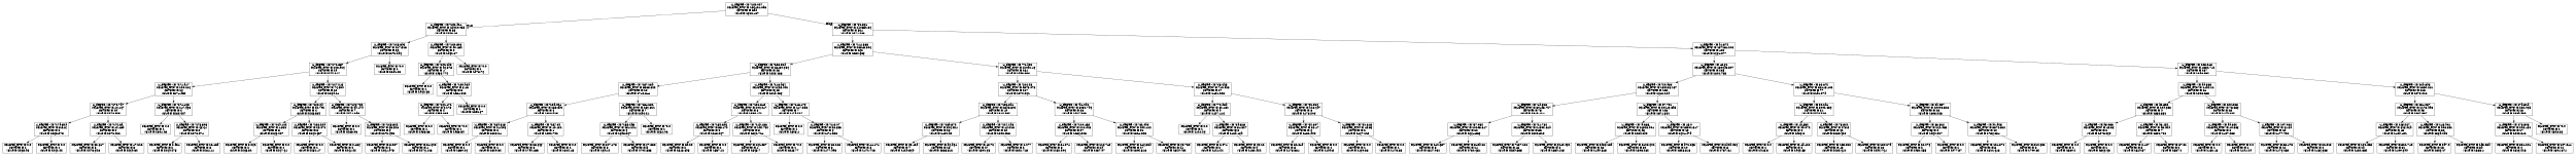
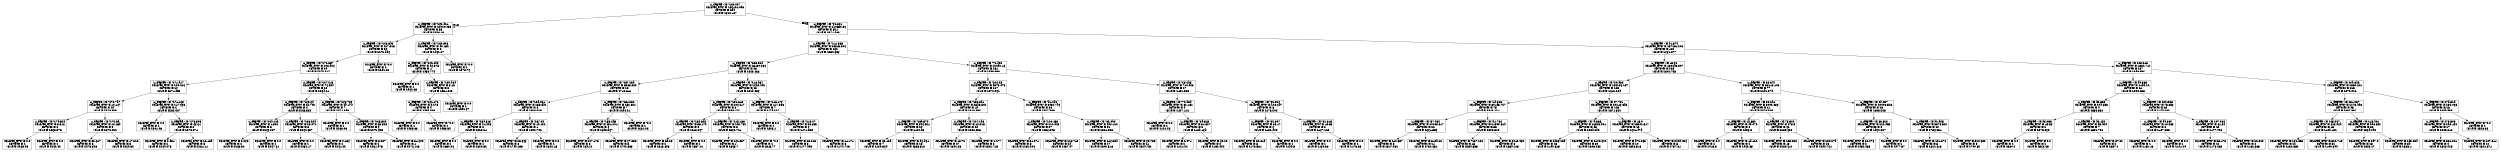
  digraph {
    node [fontname=helvetica shape=box]
    edge [fontname=helvetica]
    n1 [label="H_degree <= -160.027\nsquared_error = 156404.093\nsamples = 599\nvalue = 1612.417"]
    n2 [label="H_degree <= -162.914\nsquared_error = 12020.055\nsamples = 35\nvalue = 2228.45"]
    n3 [label="H_degree <= -61.364\nsquared_error = 140352.36\nsamples = 564\nvalue = 1574.188"]
    n4 [label="H_degree <= -163.396\nsquared_error = 117.513\nsamples = 30\nvalue = 2272.996"]
    n5 [label="H_degree <= -160.508\nsquared_error = 90.452\nsamples = 5\nvalue = 1961.17"]
    n6 [label="H_degree <= -144.385\nsquared_error = 28543.806\nsamples = 162\nvalue = 1350.636"]
    n7 [label="H_degree <= 94.572\nsquared_error = 157154.208\nsamples = 402\nvalue = 1664.277"]
    n8 [label="H_degree <= -171.337\nsquared_error = 108.926\nsamples = 29\nvalue = 2272.347"]
    n9 [label="squared_error = -0.0\nsamples = 1\nvalue = 2291.82"]
    n10 [label="H_degree <= -162.193\nsquared_error = 16.375\nsamples = 4\nvalue = 1956.772"]
    n11 [label="squared_error = -0.0\nsamples = 1\nvalue = 1978.76"]
    n12 [label="H_degree <= -174.947\nsquared_error = 120.116\nsamples = 16\nvalue = 2274.953"]
    n13 [label="H_degree <= -167.246\nsquared_error = 76.509\nsamples = 13\nvalue = 2269.14"]
    n14 [label="H_degree <= -178.797\nsquared_error = 46.467\nsamples = 10\nvalue = 2270.325"]
    n15 [label="H_degree <= -174.465\nsquared_error = 147.668\nsamples = 6\nvalue = 2282.667"]
    n16 [label="H_degree <= -168.69\nsquared_error = 22.702\nsamples = 6\nvalue = 2263.362"]
    n17 [label="H_degree <= -166.765\nsquared_error = 69.479\nsamples = 7\nvalue = 2274.093"]
    n18 [label="H_degree <= -179.519\nsquared_error = 5.546\nsamples = 2\nvalue = 2263.575"]
    n19 [label="H_degree <= -176.39\nsquared_error = 42.459\nsamples = 8\nvalue = 2272.012"]
    n20 [label="squared_error = 0.0\nsamples = 1\nvalue = 2304.13"]
    n21 [label="H_degree <= -173.503\nsquared_error = 66.64\nsamples = 5\nvalue = 2278.374"]
    n22 [label="squared_error = 0.0\nsamples = 1\nvalue = 2265.93"]
    n23 [label="squared_error = 0.0\nsamples = 1\nvalue = 2261.22"]
    n24 [label="squared_error = 32.647\nsamples = 5\nvalue = 2273.628"]
    n25 [label="squared_error = 47.212\nsamples = 3\nvalue = 2269.32"]
    n26 [label="squared_error = 9.954\nsamples = 2\nvalue = 2269.275"]
    n27 [label="squared_error = 12.439\nsamples = 3\nvalue = 2284.44"]
    n28 [label="H_degree <= -169.412\nsquared_error = 4.581\nsamples = 3\nvalue = 2266.087"]
    n29 [label="H_degree <= -168.209\nsquared_error = 25.971\nsamples = 3\nvalue = 2260.637"]
    n30 [label="squared_error = 0.0\nsamples = 1\nvalue = 2283.03"]
    n31 [label="H_degree <= -165.562\nsquared_error = 65.528\nsamples = 6\nvalue = 2272.603"]
    n32 [label="squared_error = 5.062\nsamples = 2\nvalue = 2265.31"]
    n33 [label="squared_error = 0.0\nsamples = 1\nvalue = 2267.64"]
    n34 [label="squared_error = 0.0\nsamples = 1\nvalue = 2251.47"]
    n35 [label="squared_error = 0.436\nsamples = 2\nvalue = 2264.22"]
    n36 [label="squared_error = 8.087\nsamples = 2\nvalue = 2264.975"]
    n37 [label="squared_error = 54.605\nsamples = 4\nvalue = 2276.418"]
    n38 [label="squared_error = 0.0\nsamples = 1\nvalue = 1962.65"]
    n39 [label="H_degree <= -160.989\nsquared_error = 6.48\nsamples = 3\nvalue = 1954.813"]
    n40 [label="H_degree <= -161.471\nsquared_error = 6.275\nsamples = 2\nvalue = 1955.885"]
    n41 [label="squared_error = 0.0\nsamples = 1\nvalue = 1952.67"]
    n42 [label="squared_error = 0.0\nsamples = 1\nvalue = 1953.38"]
    n43 [label="squared_error = -0.0\nsamples = 1\nvalue = 1958.39"]
    n44 [label="H_degree <= -153.529\nsquared_error = 15480.686\nsamples = 28\nvalue = 1626.188"]
    n45 [label="H_degree <= -71.952\nsquared_error = 12092.46\nsamples = 134\nvalue = 1293.058"]
    n46 [label="H_degree <= 48.61\nsquared_error = 180693.307\nsamples = 265\nvalue = 1801.765"]
    n47 [label="H_degree <= 108.048\nsquared_error = 4331.741\nsamples = 137\nvalue = 1398.332"]
    n48 [label="H_degree <= -157.139\nsquared_error = 3383.822\nsamples = 13\nvalue = 1748.844"]
    n49 [label="H_degree <= -148.957\nsquared_error = 1625.991\nsamples = 15\nvalue = 1519.886"]
    n50 [label="H_degree <= -116.23\nsquared_error = 9573.073\nsamples = 117\nvalue = 1270.061"]
    n51 [label="H_degree <= -65.695\nsquared_error = 740.928\nsamples = 17\nvalue = 1451.333"]
    n52 [label="H_degree <= -159.064\nsquared_error = 153.891\nsamples = 6\nvalue = 1810.215"]
    n53 [label="H_degree <= -154.251\nsquared_error = 156.811\nsamples = 7\nvalue = 1696.24"]
    n54 [label="H_degree <= -151.845\nsquared_error = 206.247\nsamples = 8\nvalue = 1555.471"]
    n55 [label="H_degree <= -148.476\nsquared_error = 147.388\nsamples = 7\nvalue = 1479.217"]
    n56 [label="H_degree <= -159.545\nsquared_error = 24.206\nsamples = 2\nvalue = 1825.24"]
    n57 [label="H_degree <= -157.62\nsquared_error = 49.421\nsamples = 4\nvalue = 1802.702"]
    n58 [label="H_degree <= -155.695\nsquared_error = 154.194\nsamples = 6\nvalue = 1698.267"]
    n59 [label="squared_error = -0.0\nsamples = 1\nvalue = 1684.08"]
    n60 [label="squared_error = 0.0\nsamples = 1\nvalue = 1830.16"]
    n61 [label="squared_error = 0.0\nsamples = 1\nvalue = 1820.32"]
    n62 [label="squared_error = 23.666\nsamples = 3\nvalue = 1799.453"]
    n63 [label="squared_error = 0.0\nsamples = 1\nvalue = 1812.45"]
    n64 [label="squared_error = 207.475\nsamples = 3\nvalue = 1694.2"]
    n65 [label="squared_error = 67.838\nsamples = 3\nvalue = 1702.333"]
    n66 [label="H_degree <= -152.326\nsquared_error = 55.479\nsamples = 3\nvalue = 1545.067"]
    n67 [label="H_degree <= -149.438\nsquared_error = 192.782\nsamples = 5\nvalue = 1561.714"]
    n68 [label="squared_error = 0.0\nsamples = 1\nvalue = 1505.4"]
    n69 [label="H_degree <= -146.07\nsquared_error = 38.653\nsamples = 6\nvalue = 1474.853"]
    n70 [label="squared_error = 39.25\nsamples = 2\nvalue = 1548.895"]
    n71 [label="squared_error = 0.0\nsamples = 1\nvalue = 1537.41"]
    n72 [label="squared_error = 161.537\nsamples = 4\nvalue = 1565.7"]
    n73 [label="squared_error = -0.0\nsamples = 1\nvalue = 1545.77"]
    n74 [label="squared_error = 13.113\nsamples = 3\nvalue = 1477.993"]
    n75 [label="squared_error = 44.474\nsamples = 3\nvalue = 1471.713"]
    n76 [label="H_degree <= -132.594\nsquared_error = 2593.501\nsamples = 49\nvalue = 1342.582"]
    n77 [label="H_degree <= -94.091\nsquared_error = 8081.796\nsamples = 68\nvalue = 1217.803"]
    n78 [label="H_degree <= -70.989\nsquared_error = 81.481\nsamples = 9\nvalue = 1427.446"]
    n79 [label="H_degree <= -62.326\nsquared_error = 118.697\nsamples = 8\nvalue = 1478.206"]
    n80 [label="H_degree <= -139.572\nsquared_error = 526.224\nsamples = 20\nvalue = 1400.95"]
    n81 [label="H_degree <= -117.193\nsquared_error = 49.218\nsamples = 29\nvalue = 1302.328"]
    n82 [label="H_degree <= -110.455\nsquared_error = 111.013\nsamples = 37\nvalue = 1136.508"]
    n83 [label="H_degree <= -81.096\nsquared_error = 292.412\nsamples = 31\nvalue = 1314.833"]
    n84 [label="squared_error = 63.429\nsamples = 7\nvalue = 1429.569"]
    n85 [label="squared_error = 96.964\nsamples = 13\nvalue = 1385.541"]
    n86 [label="squared_error = 45.72\nsamples = 27\nvalue = 1301.63"]
    n87 [label="squared_error = 1.177\nsamples = 2\nvalue = 1311.745"]
    n88 [label="squared_error = 54.374\nsamples = 8\nvalue = 1131.206"]
    n89 [label="squared_error = 116.745\nsamples = 29\nvalue = 1137.97"]
    n90 [label="squared_error = 146.539\nsamples = 17\nvalue = 1302.548"]
    n91 [label="squared_error = 63.733\nsamples = 14\nvalue = 1329.751"]
    n92 [label="squared_error = 0.0\nsamples = 1\nvalue = 1411.26"]
    n93 [label="H_degree <= -69.545\nsquared_error = 54.827\nsamples = 8\nvalue = 1429.469"]
    n94 [label="H_degree <= -62.807\nsquared_error = 88.47\nsamples = 6\nvalue = 1481.903"]
    n95 [label="H_degree <= -61.845\nsquared_error = 45.36\nsamples = 2\nvalue = 1467.115"]
    n96 [label="squared_error = 2.074\nsamples = 2\nvalue = 1424.21"]
    n97 [label="squared_error = 60.12\nsamples = 6\nvalue = 1431.222"]
    n98 [label="squared_error = 31.849\nsamples = 5\nvalue = 1478.384"]
    n99 [label="squared_error = 0.0\nsamples = 1\nvalue = 1499.5"]
    n100 [label="squared_error = 0.0\nsamples = 1\nvalue = 1460.38"]
    n101 [label="squared_error = 0.0\nsamples = 1\nvalue = 1473.85"]
    n102 [label="H_degree <= -20.936\nsquared_error = 152136.157\nsamples = 188\nvalue = 1642.189"]
    n103 [label="H_degree <= 86.872\nsquared_error = 36445.408\nsamples = 77\nvalue = 2191.379"]
    n104 [label="H_degree <= 99.385\nsquared_error = 1492.11\nsamples = 24\nvalue = 1508.138"]
    n105 [label="H_degree <= 169.893\nsquared_error = 1830.111\nsamples = 113\nvalue = 1375.011"]
    n106 [label="H_degree <= -49.813\nsquared_error = 80495.727\nsamples = 75\nvalue = 2045.414"]
    n107 [label="H_degree <= 37.781\nsquared_error = 20146.395\nsamples = 113\nvalue = 1374.561"]
    n108 [label="H_degree <= 50.294\nsquared_error = 5002.836\nsamples = 64\nvalue = 2270.215"]
    n109 [label="H_degree <= 89.037\nsquared_error = 10008.518\nsamples = 13\nvalue = 1803.263"]
    n110 [label="H_degree <= -57.032\nsquared_error = 10103.847\nsamples = 22\nvalue = 1664.536"]
    n111 [label="H_degree <= -24.786\nsquared_error = 24502.349\nsamples = 53\nvalue = 2203.515"]
    n112 [label="H_degree <= -9.385\nsquared_error = 11823.904\nsamples = 98\nvalue = 1339.293"]
    n113 [label="H_degree <= 45.0\nsquared_error = 13301.547\nsamples = 15\nvalue = 1604.979"]
    n114 [label="squared_error = 140.657\nsamples = 8\nvalue = 1547.081"]
    n115 [label="squared_error = 3409.12\nsamples = 14\nvalue = 1731.654"]
    n116 [label="squared_error = 7127.121\nsamples = 45\nvalue = 2259.355"]
    n117 [label="squared_error = 6040.062\nsamples = 8\nvalue = 1889.415"]
    n118 [label="squared_error = 8956.159\nsamples = 18\nvalue = 1499.345"]
    n119 [label="squared_error = 5408.601\nsamples = 80\nvalue = 1303.282"]
    n120 [label="squared_error = 972.868\nsamples = 10\nvalue = 1528.548"]
    n121 [label="squared_error = 2909.026\nsamples = 5\nvalue = 1757.84"]
    n122 [label="H_degree <= 49.332\nsquared_error = 99.072\nsamples = 3\nvalue = 1956.8"]
    n123 [label="H_degree <= 75.561\nsquared_error = 175.5\nsamples = 61\nvalue = 2285.628"]
    n124 [label="H_degree <= 88.316\nsquared_error = 161.935\nsamples = 3\nvalue = 1960.027"]
    n125 [label="H_degree <= 91.925\nsquared_error = 3378.312\nsamples = 10\nvalue = 1756.234"]
    n126 [label="squared_error = 0.0\nsamples = 1\nvalue = 1945.3"]
    n127 [label="squared_error = 49.421\nsamples = 2\nvalue = 1962.55"]
    n128 [label="squared_error = 155.822\nsamples = 43\nvalue = 2282.641"]
    n129 [label="squared_error = 150.279\nsamples = 18\nvalue = 2292.764"]
    n130 [label="squared_error = 12.076\nsamples = 2\nvalue = 1951.255"]
    n131 [label="squared_error = 0.0\nsamples = 1\nvalue = 1977.57"]
    n132 [label="squared_error = 104.571\nsamples = 5\nvalue = 1811.648"]
    n133 [label="squared_error = 510.631\nsamples = 5\nvalue = 1700.82"]
    n134 [label="H_degree <= 95.535\nsquared_error = 109.658\nsamples = 9\nvalue = 1556.531"]
    n135 [label="H_degree <= 100.588\nsquared_error = 73.356\nsamples = 15\nvalue = 1479.102"]
    n136 [label="H_degree <= 134.037\nsquared_error = 1178.998\nsamples = 95\nvalue = 1387.337"]
    n137 [label="H_degree <= 179.519\nsquared_error = 232.065\nsamples = 18\nvalue = 1309.953"]
    n138 [label="H_degree <= 95.053\nsquared_error = 45.36\nsamples = 2\nvalue = 1573.365"]
    n139 [label="H_degree <= 98.422\nsquared_error = 23.929\nsamples = 7\nvalue = 1551.721"]
    n140 [label="H_degree <= 99.866\nsquared_error = 40.386\nsamples = 2\nvalue = 1487.835"]
    n141 [label="H_degree <= 107.086\nsquared_error = 64.89\nsamples = 13\nvalue = 1477.758"]
    n142 [label="squared_error = 0.0\nsamples = 1\nvalue = 1580.1"]
    n143 [label="squared_error = 0.0\nsamples = 1\nvalue = 1566.63"]
-   n144 [label="squared_error = 2.417\nsamples = 5\nvalue = 1549.57"]
    n145 [label="squared_error = 37.21\nsamples = 2\nvalue = 1557.1"]
    n146 [label="squared_error = 0.0\nsamples = 1\nvalue = 1481.48"]
    n147 [label="squared_error = 0.0\nsamples = 1\nvalue = 1494.19"]
    n148 [label="squared_error = 55.473\nsamples = 11\nvalue = 1476.135"]
    n149 [label="squared_error = 22.515\nsamples = 2\nvalue = 1486.685"]
    n150 [label="H_degree <= 115.267\nsquared_error = 616.969\nsamples = 43\nvalue = 1409.401"]
    n151 [label="H_degree <= 143.904\nsquared_error = 908.331\nsamples = 52\nvalue = 1369.092"]
    n152 [label="H_degree <= 173.503\nsquared_error = 223.451\nsamples = 17\nvalue = 1308.841"]
    n153 [label="squared_error = -0.0\nsamples = 1\nvalue = 1328.86"]
    n154 [label="squared_error = 161.955\nsamples = 12\nvalue = 1431.882"]
    n155 [label="squared_error = 521.743\nsamples = 31\nvalue = 1400.699"]
    n156 [label="squared_error = 597.0\nsamples = 13\nvalue = 1326.17"]
    n157 [label="squared_error = 193.289\nsamples = 39\nvalue = 1383.4"]
    n158 [label="squared_error = 354.204\nsamples = 6\nvalue = 1316.113"]
    n159 [label="squared_error = 107.544\nsamples = 11\nvalue = 1304.874"]
    n1 -> n2 [headlabel=True labelangle=45 labeldistance=2.5]
    n1 -> n3 [headlabel=False labelangle=-45 labeldistance=2.5]
    n2 -> n4
    n2 -> n5
    n3 -> n6
    n3 -> n7
    n4 -> n8
    n4 -> n9
    n5 -> n10
    n5 -> n11
    n6 -> n44
    n6 -> n45
    n7 -> n46
    n7 -> n47
    n8 -> n12
    n8 -> n13
    n10 -> n38
    n10 -> n39
    n12 -> n14
    n12 -> n15
    n13 -> n16
    n13 -> n17
    n14 -> n18
    n14 -> n19
    n15 -> n20
    n15 -> n21
    n16 -> n28
    n16 -> n29
    n17 -> n30
    n17 -> n31
    n18 -> n22
    n18 -> n23
    n19 -> n24
    n19 -> n25
    n21 -> n26
    n21 -> n27
    n28 -> n32
    n28 -> n33
    n29 -> n34
    n29 -> n35
    n31 -> n36
    n31 -> n37
    n39 -> n40
    n39 -> n41
    n40 -> n42
    n40 -> n43
    n44 -> n48
    n44 -> n49
    n45 -> n50
    n45 -> n51
    n46 -> n102
    n46 -> n103
    n47 -> n104
    n47 -> n105
    n48 -> n52
    n48 -> n53
    n49 -> n54
    n49 -> n55
    n50 -> n76
    n50 -> n77
    n51 -> n78
    n51 -> n79
    n52 -> n56
    n52 -> n57
    n53 -> n58
    n53 -> n59
    n54 -> n66
    n54 -> n67
    n55 -> n68
    n55 -> n69
    n56 -> n60
    n56 -> n61
    n57 -> n62
    n57 -> n63
    n58 -> n64
    n58 -> n65
    n66 -> n70
    n66 -> n71
    n67 -> n72
    n67 -> n73
    n69 -> n74
    n69 -> n75
    n76 -> n80
    n76 -> n81
    n77 -> n82
    n77 -> n83
    n78 -> n92
    n78 -> n93
    n79 -> n94
    n79 -> n95
    n80 -> n84
    n80 -> n85
    n81 -> n86
    n81 -> n87
    n82 -> n88
    n82 -> n89
    n83 -> n90
    n83 -> n91
    n93 -> n96
    n93 -> n97
    n94 -> n98
    n94 -> n99
    n95 -> n100
    n95 -> n101
    n102 -> n106
    n102 -> n107
    n103 -> n108
    n103 -> n109
    n104 -> n134
    n104 -> n135
    n105 -> n136
    n105 -> n137
    n106 -> n110
    n106 -> n111
    n107 -> n112
    n107 -> n113
    n108 -> n122
    n108 -> n123
    n109 -> n124
    n109 -> n125
    n110 -> n114
    n110 -> n115
    n111 -> n116
    n111 -> n117
    n112 -> n118
    n112 -> n119
    n113 -> n120
    n113 -> n121
    n122 -> n126
    n122 -> n127
    n123 -> n128
    n123 -> n129
    n124 -> n130
    n124 -> n131
    n125 -> n132
    n125 -> n133
    n134 -> n138
    n134 -> n139
    n135 -> n140
    n135 -> n141
    n136 -> n150
    n136 -> n151
    n137 -> n152
    n137 -> n153
    n138 -> n142
    n138 -> n143
-   n139 -> n144
    n139 -> n145
    n140 -> n146
    n140 -> n147
    n141 -> n148
    n141 -> n149
    n150 -> n154
    n150 -> n155
    n151 -> n156
    n151 -> n157
    n152 -> n158
    n152 -> n159
  }
